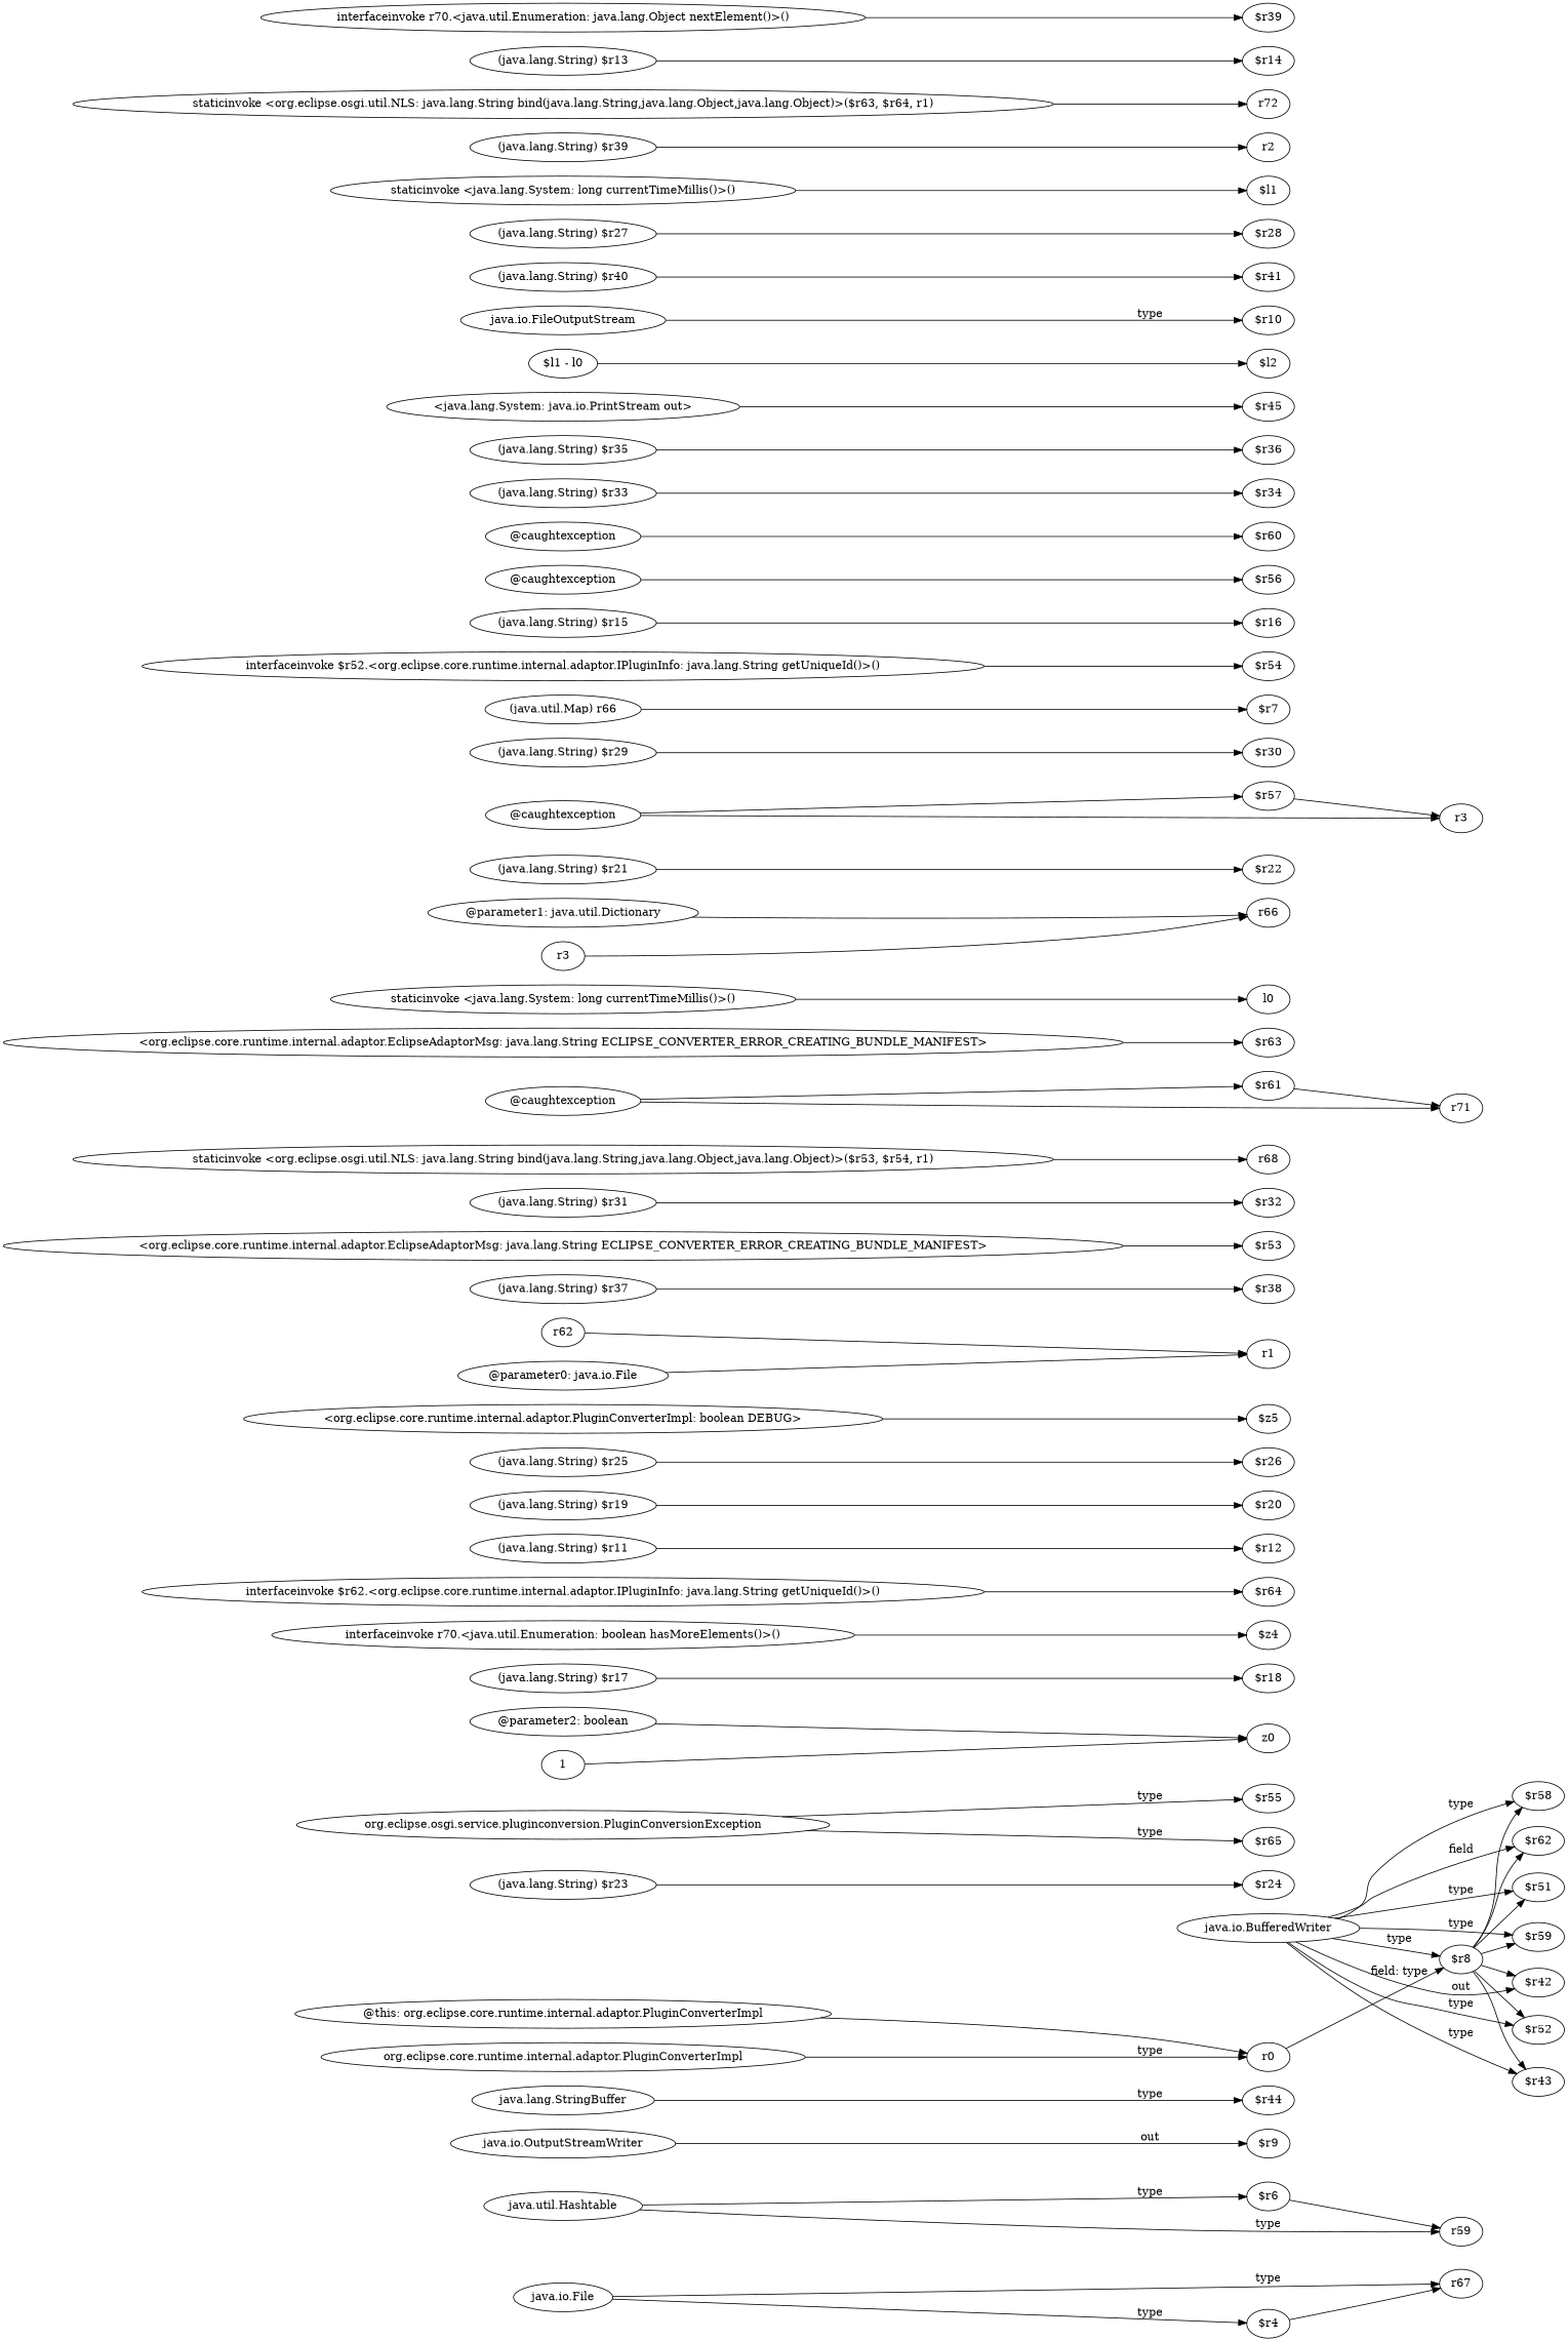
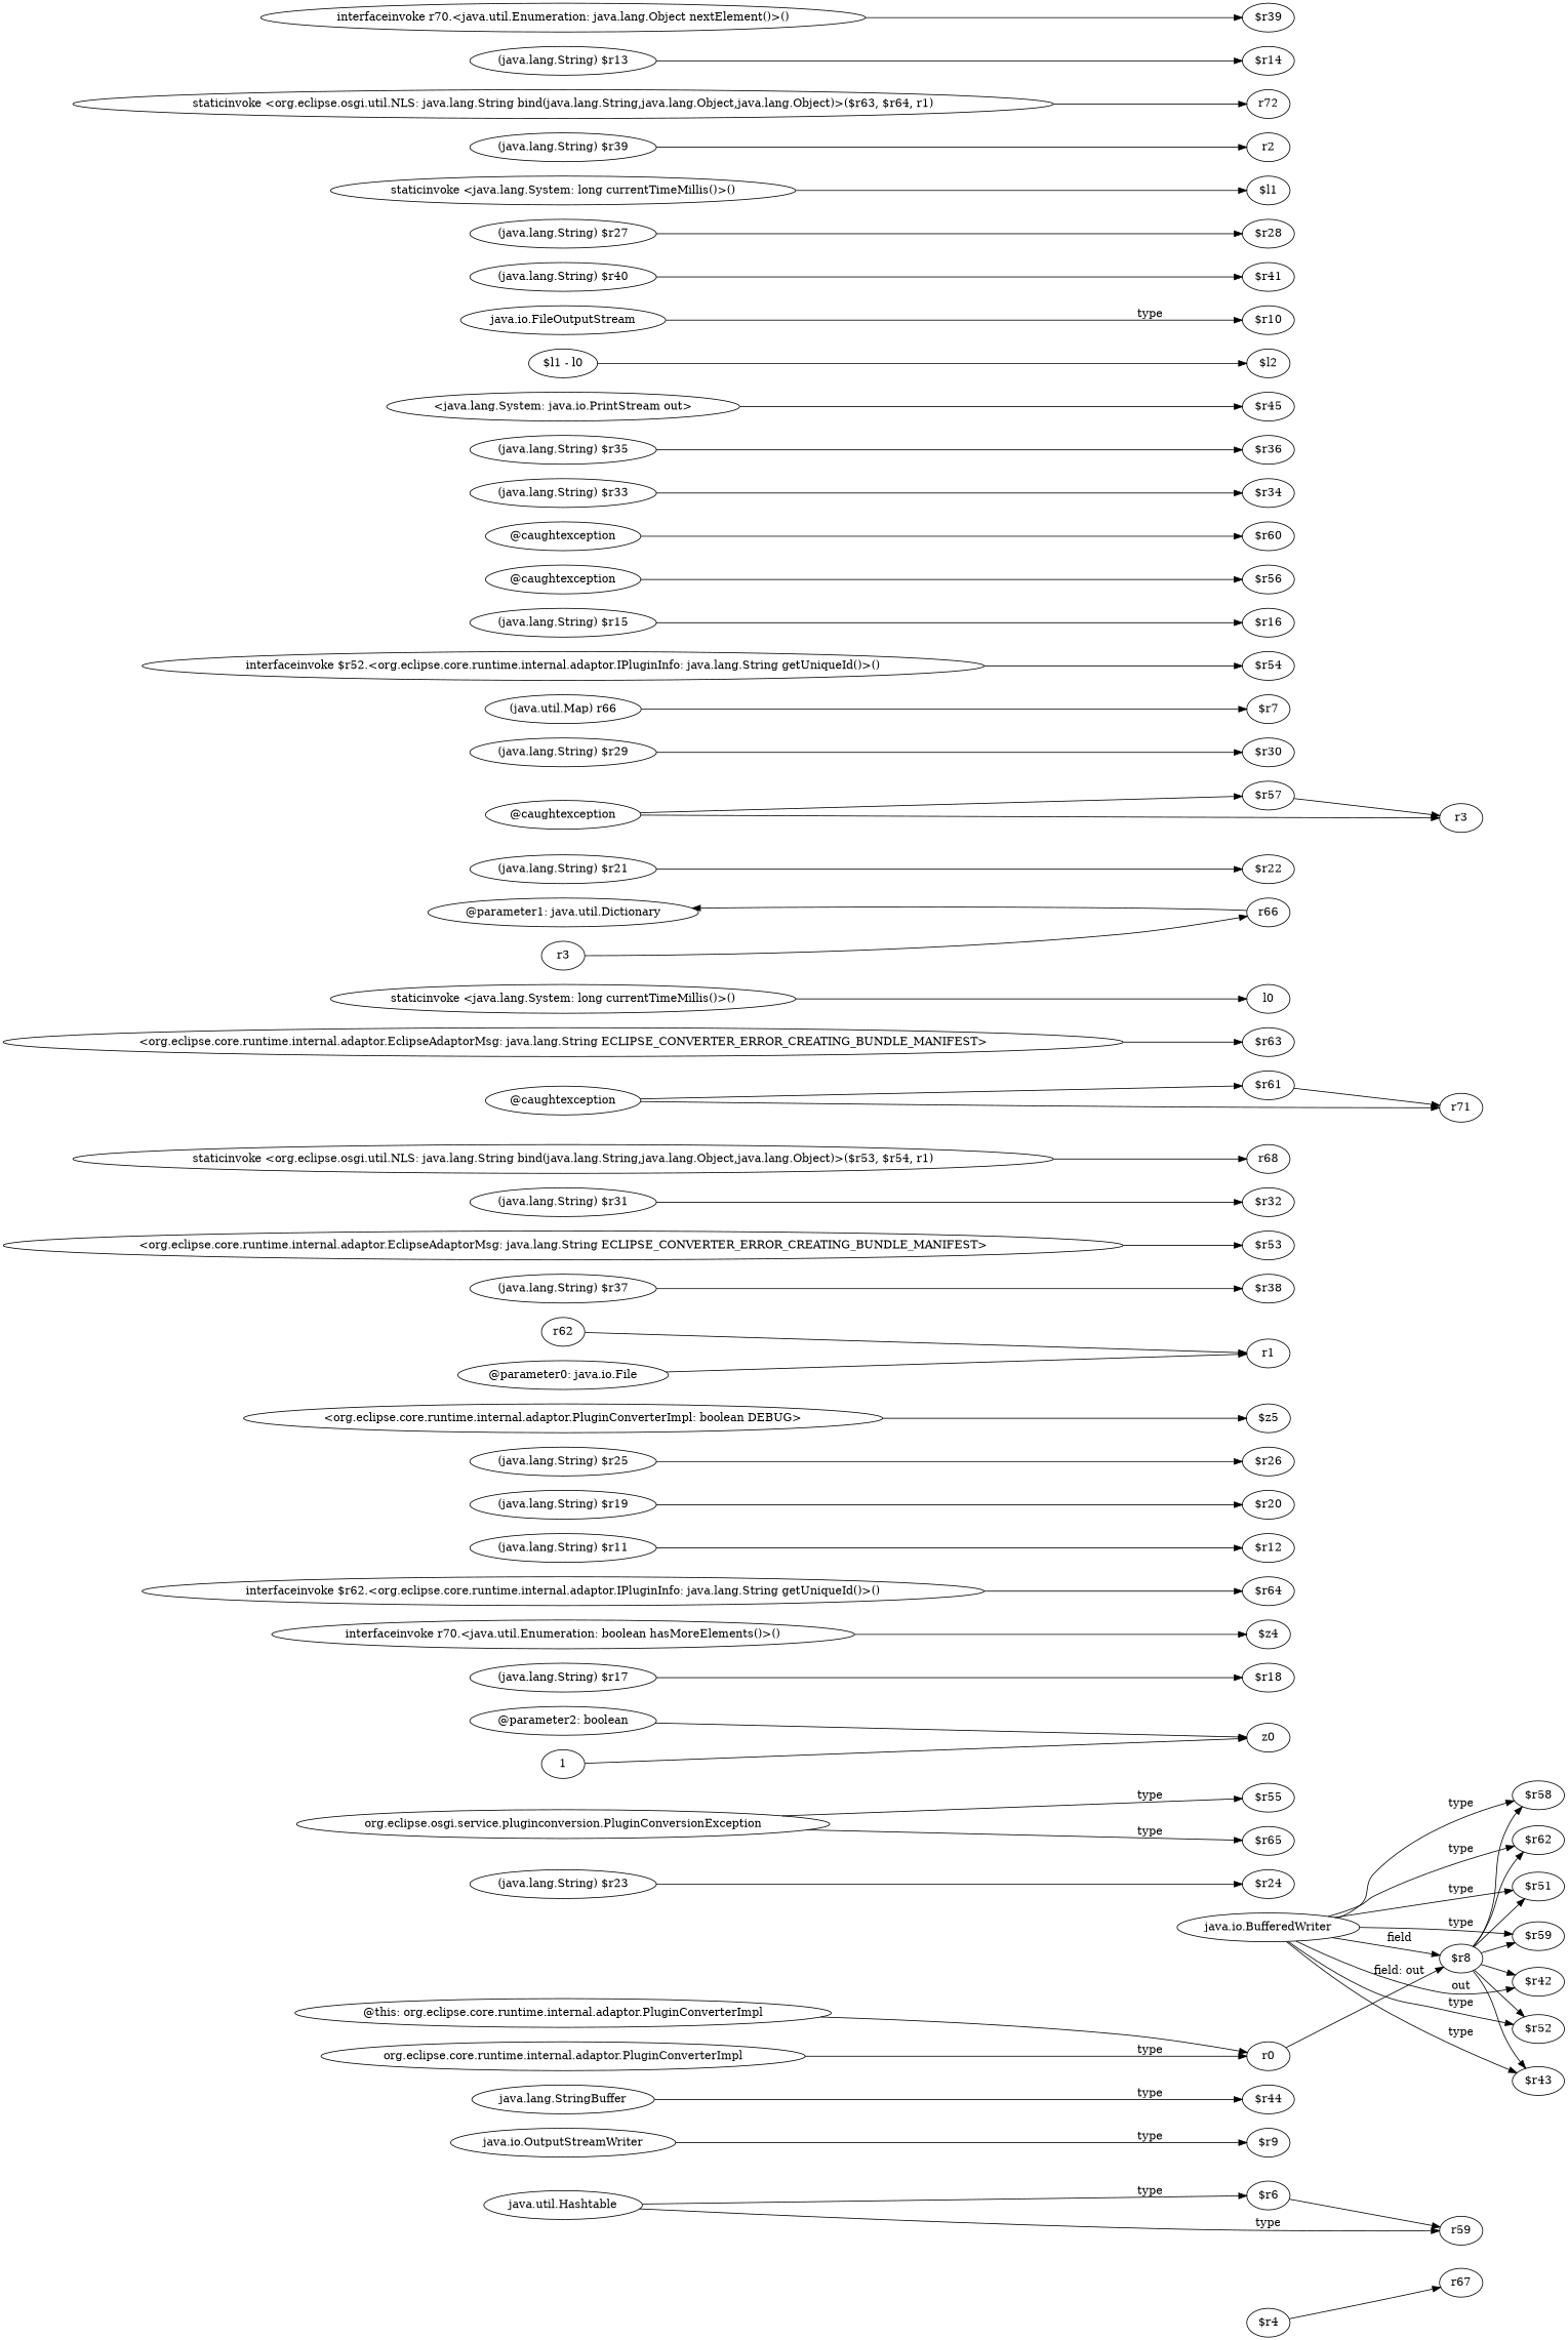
  digraph {
    rankdir=LR
-   n1 [label="java.io.File"]
    n2 [label=r67]
    n3 [label="$r4"]
    n4 [label="$r6"]
    n5 [label=r59]
    n6 [label="java.io.OutputStreamWriter"]
    n7 [label="$r9"]
    n8 [label="java.lang.StringBuffer"]
    n9 [label="$r44"]
    n10 [label="java.util.Hashtable"]
    n11 [label="java.io.BufferedWriter"]
    n12 [label="$r59"]
    n13 [label="$r52"]
    n14 [label="$r8"]
    n15 [label="$r51"]
    n16 [label="$r43"]
    n17 [label="$r58"]
    n18 [label="$r62"]
    n19 [label="$r42"]
    n20 [label="(java.lang.String) $r23"]
    n21 [label="$r24"]
    n22 [label="org.eclipse.osgi.service.pluginconversion.PluginConversionException"]
    n23 [label="$r55"]
    n24 [label="$r65"]
    n25 [label=r0]
    n26 [label="@parameter2: boolean"]
    n27 [label=z0]
    n28 [label="(java.lang.String) $r17"]
    n29 [label="$r18"]
    n30 [label="interfaceinvoke r70.<java.util.Enumeration: boolean hasMoreElements()>()"]
    n31 [label="$z4"]
    n32 [label="interfaceinvoke $r62.<org.eclipse.core.runtime.internal.adaptor.IPluginInfo: java.lang.String getUniqueId()>()"]
    n33 [label="$r64"]
    n34 [label="(java.lang.String) $r11"]
    n35 [label="$r12"]
    n36 [label="(java.lang.String) $r19"]
    n37 [label="$r20"]
    n38 [label="(java.lang.String) $r25"]
    n39 [label="$r26"]
    n40 [label="<org.eclipse.core.runtime.internal.adaptor.PluginConverterImpl: boolean DEBUG>"]
    n41 [label="$z5"]
    n42 [label=r62]
    n43 [label=r1]
    n44 [label="(java.lang.String) $r37"]
    n45 [label="$r38"]
    n46 [label="<org.eclipse.core.runtime.internal.adaptor.EclipseAdaptorMsg: java.lang.String ECLIPSE_CONVERTER_ERROR_CREATING_BUNDLE_MANIFEST>"]
    n47 [label="$r53"]
    n48 [label="(java.lang.String) $r31"]
    n49 [label="$r32"]
    n50 [label="staticinvoke <org.eclipse.osgi.util.NLS: java.lang.String bind(java.lang.String,java.lang.Object,java.lang.Object)>($r53, $r54, r1)"]
    n51 [label=r68]
    n52 [label="$r61"]
    n53 [label=r71]
    n54 [label="<org.eclipse.core.runtime.internal.adaptor.EclipseAdaptorMsg: java.lang.String ECLIPSE_CONVERTER_ERROR_CREATING_BUNDLE_MANIFEST>"]
    n55 [label="$r63"]
    n56 [label="staticinvoke <java.lang.System: long currentTimeMillis()>()"]
    n57 [label=l0]
    n58 [label="@parameter1: java.util.Dictionary"]
    n59 [label=r66]
    n60 [label="(java.lang.String) $r21"]
    n61 [label="$r22"]
    n62 [label="@this: org.eclipse.core.runtime.internal.adaptor.PluginConverterImpl"]
    n63 [label="@caughtexception"]
    n64 [label="$r57"]
    n65 [label=r3]
    n66 [label="(java.lang.String) $r29"]
    n67 [label="$r30"]
    n68 [label="(java.util.Map) r66"]
    n69 [label="$r7"]
    n70 [label="org.eclipse.core.runtime.internal.adaptor.PluginConverterImpl"]
    n71 [label="interfaceinvoke $r52.<org.eclipse.core.runtime.internal.adaptor.IPluginInfo: java.lang.String getUniqueId()>()"]
    n72 [label="$r54"]
    n73 [label="@caughtexception"]
    n74 [label="(java.lang.String) $r15"]
    n75 [label="$r16"]
    n76 [label=1]
    n77 [label="@caughtexception"]
    n78 [label="$r56"]
    n79 [label="@caughtexception"]
    n80 [label="$r60"]
    n81 [label="(java.lang.String) $r33"]
    n82 [label="$r34"]
    n83 [label="@parameter0: java.io.File"]
    n84 [label="(java.lang.String) $r35"]
    n85 [label="$r36"]
    n86 [label="<java.lang.System: java.io.PrintStream out>"]
    n87 [label="$r45"]
    n88 [label="$l1 - l0"]
    n89 [label="$l2"]
    n90 [label="java.io.FileOutputStream"]
    n91 [label="$r10"]
    n92 [label="(java.lang.String) $r40"]
    n93 [label="$r41"]
    n94 [label="(java.lang.String) $r27"]
    n95 [label="$r28"]
    n96 [label="staticinvoke <java.lang.System: long currentTimeMillis()>()"]
    n97 [label="$l1"]
    n98 [label="(java.lang.String) $r39"]
    n99 [label=r2]
    n100 [label="staticinvoke <org.eclipse.osgi.util.NLS: java.lang.String bind(java.lang.String,java.lang.Object,java.lang.Object)>($r63, $r64, r1)"]
    n101 [label=r72]
    n102 [label=r3]
    n103 [label="(java.lang.String) $r13"]
    n104 [label="$r14"]
    n105 [label="interfaceinvoke r70.<java.util.Enumeration: java.lang.Object nextElement()>()"]
    n106 [label="$r39"]
-   n1 -> n2 [label=type]
-   n1 -> n3 [label=type]
    n3 -> n2
    n4 -> n5
-   n6 -> n7 [label=out]
+   n6 -> n7 [label=type]
    n8 -> n9 [label=type]
    n10 -> n4 [label=type]
    n10 -> n5 [label=type]
    n11 -> n12 [label=type]
    n11 -> n13 [label=type]
-   n11 -> n14 [label=type]
+   n11 -> n14 [label=field]
    n11 -> n15 [label=type]
    n11 -> n16 [label=type]
    n11 -> n17 [label=type]
-   n11 -> n18 [label=field]
+   n11 -> n18 [label=type]
    n11 -> n19 [label=out]
    n14 -> n12
    n14 -> n13
    n14 -> n15
    n14 -> n16
    n14 -> n17
    n14 -> n18
    n14 -> n19
    n20 -> n21
    n22 -> n23 [label=type]
    n22 -> n24 [label=type]
-   n25 -> n14 [label="field: type"]
+   n25 -> n14 [label="field: out"]
    n26 -> n27
    n28 -> n29
    n30 -> n31
    n32 -> n33
    n34 -> n35
    n36 -> n37
    n38 -> n39
    n40 -> n41
    n42 -> n43
    n44 -> n45
    n46 -> n47
    n48 -> n49
    n50 -> n51
    n52 -> n53
    n54 -> n55
    n56 -> n57
-   n58 -> n59
+   n59 -> n58
    n60 -> n61
    n62 -> n25
    n63 -> n64
    n63 -> n65
    n64 -> n65
    n66 -> n67
    n68 -> n69
    n70 -> n25 [label=type]
    n71 -> n72
    n73 -> n52
    n73 -> n53
    n74 -> n75
    n76 -> n27
    n77 -> n78
    n79 -> n80
    n81 -> n82
    n83 -> n43
    n84 -> n85
    n86 -> n87
    n88 -> n89
    n90 -> n91 [label=type]
    n92 -> n93
    n94 -> n95
    n96 -> n97
    n98 -> n99
    n100 -> n101
    n102 -> n59
    n103 -> n104
    n105 -> n106
  }
